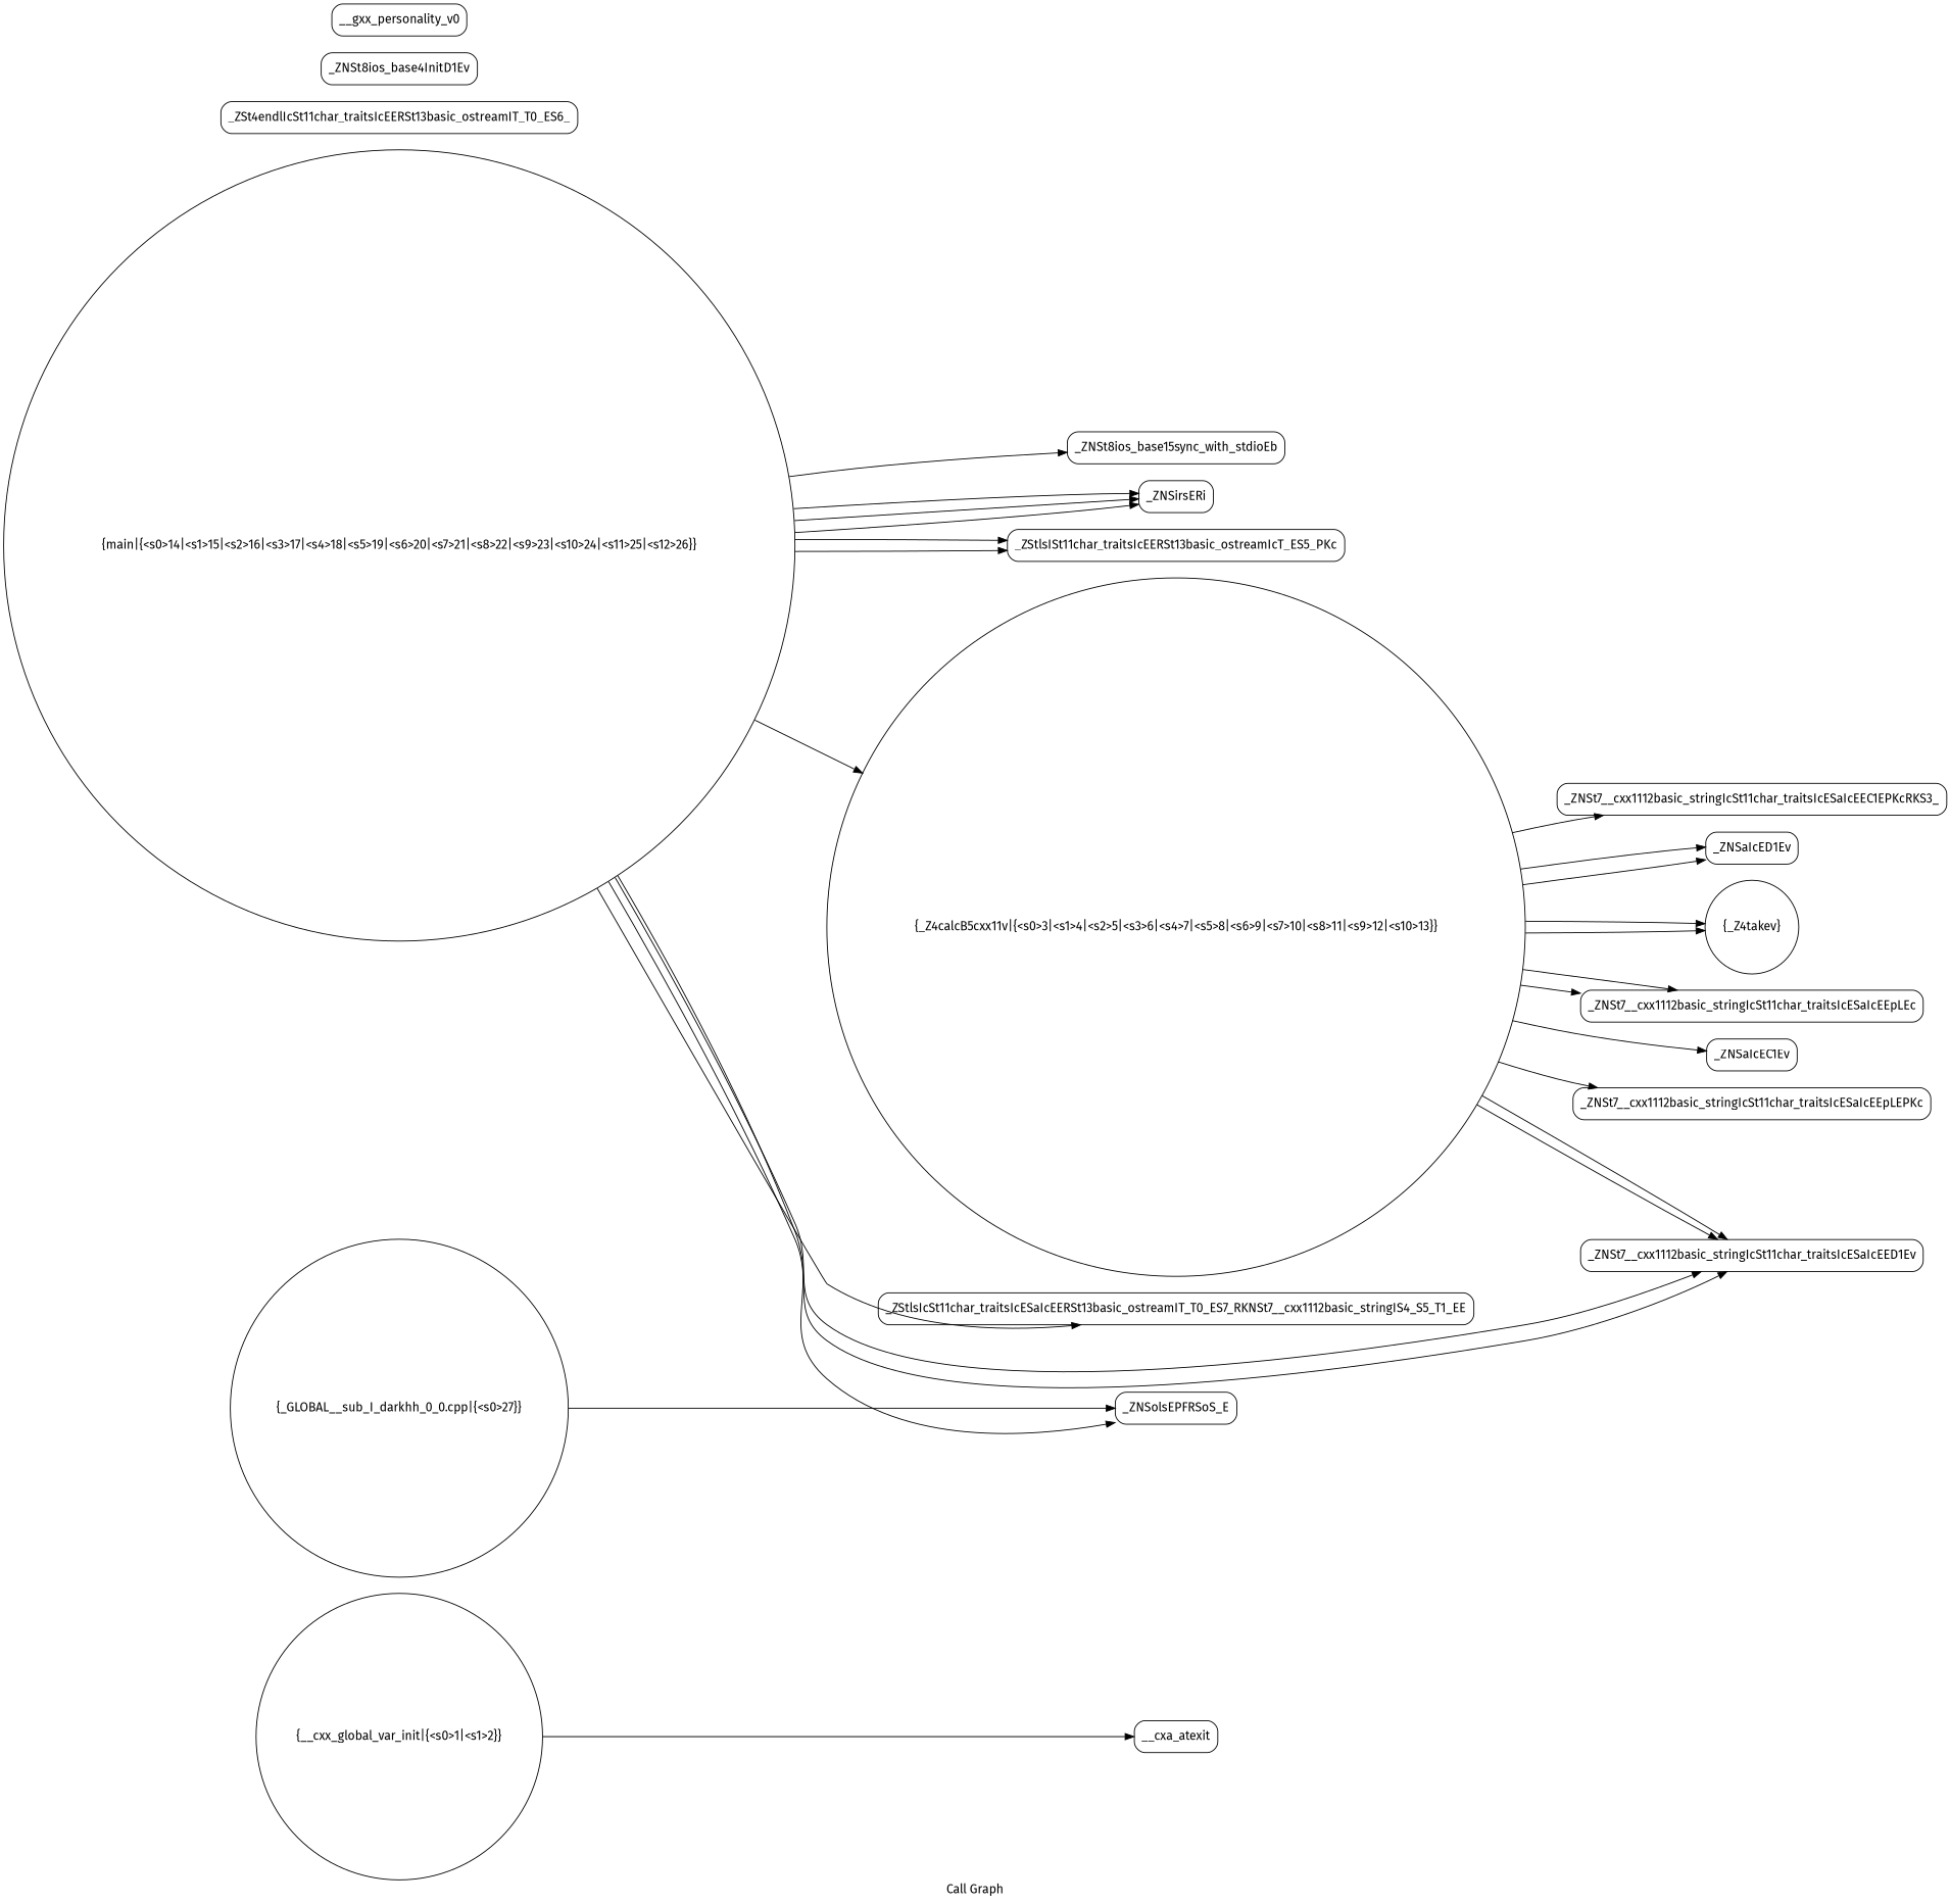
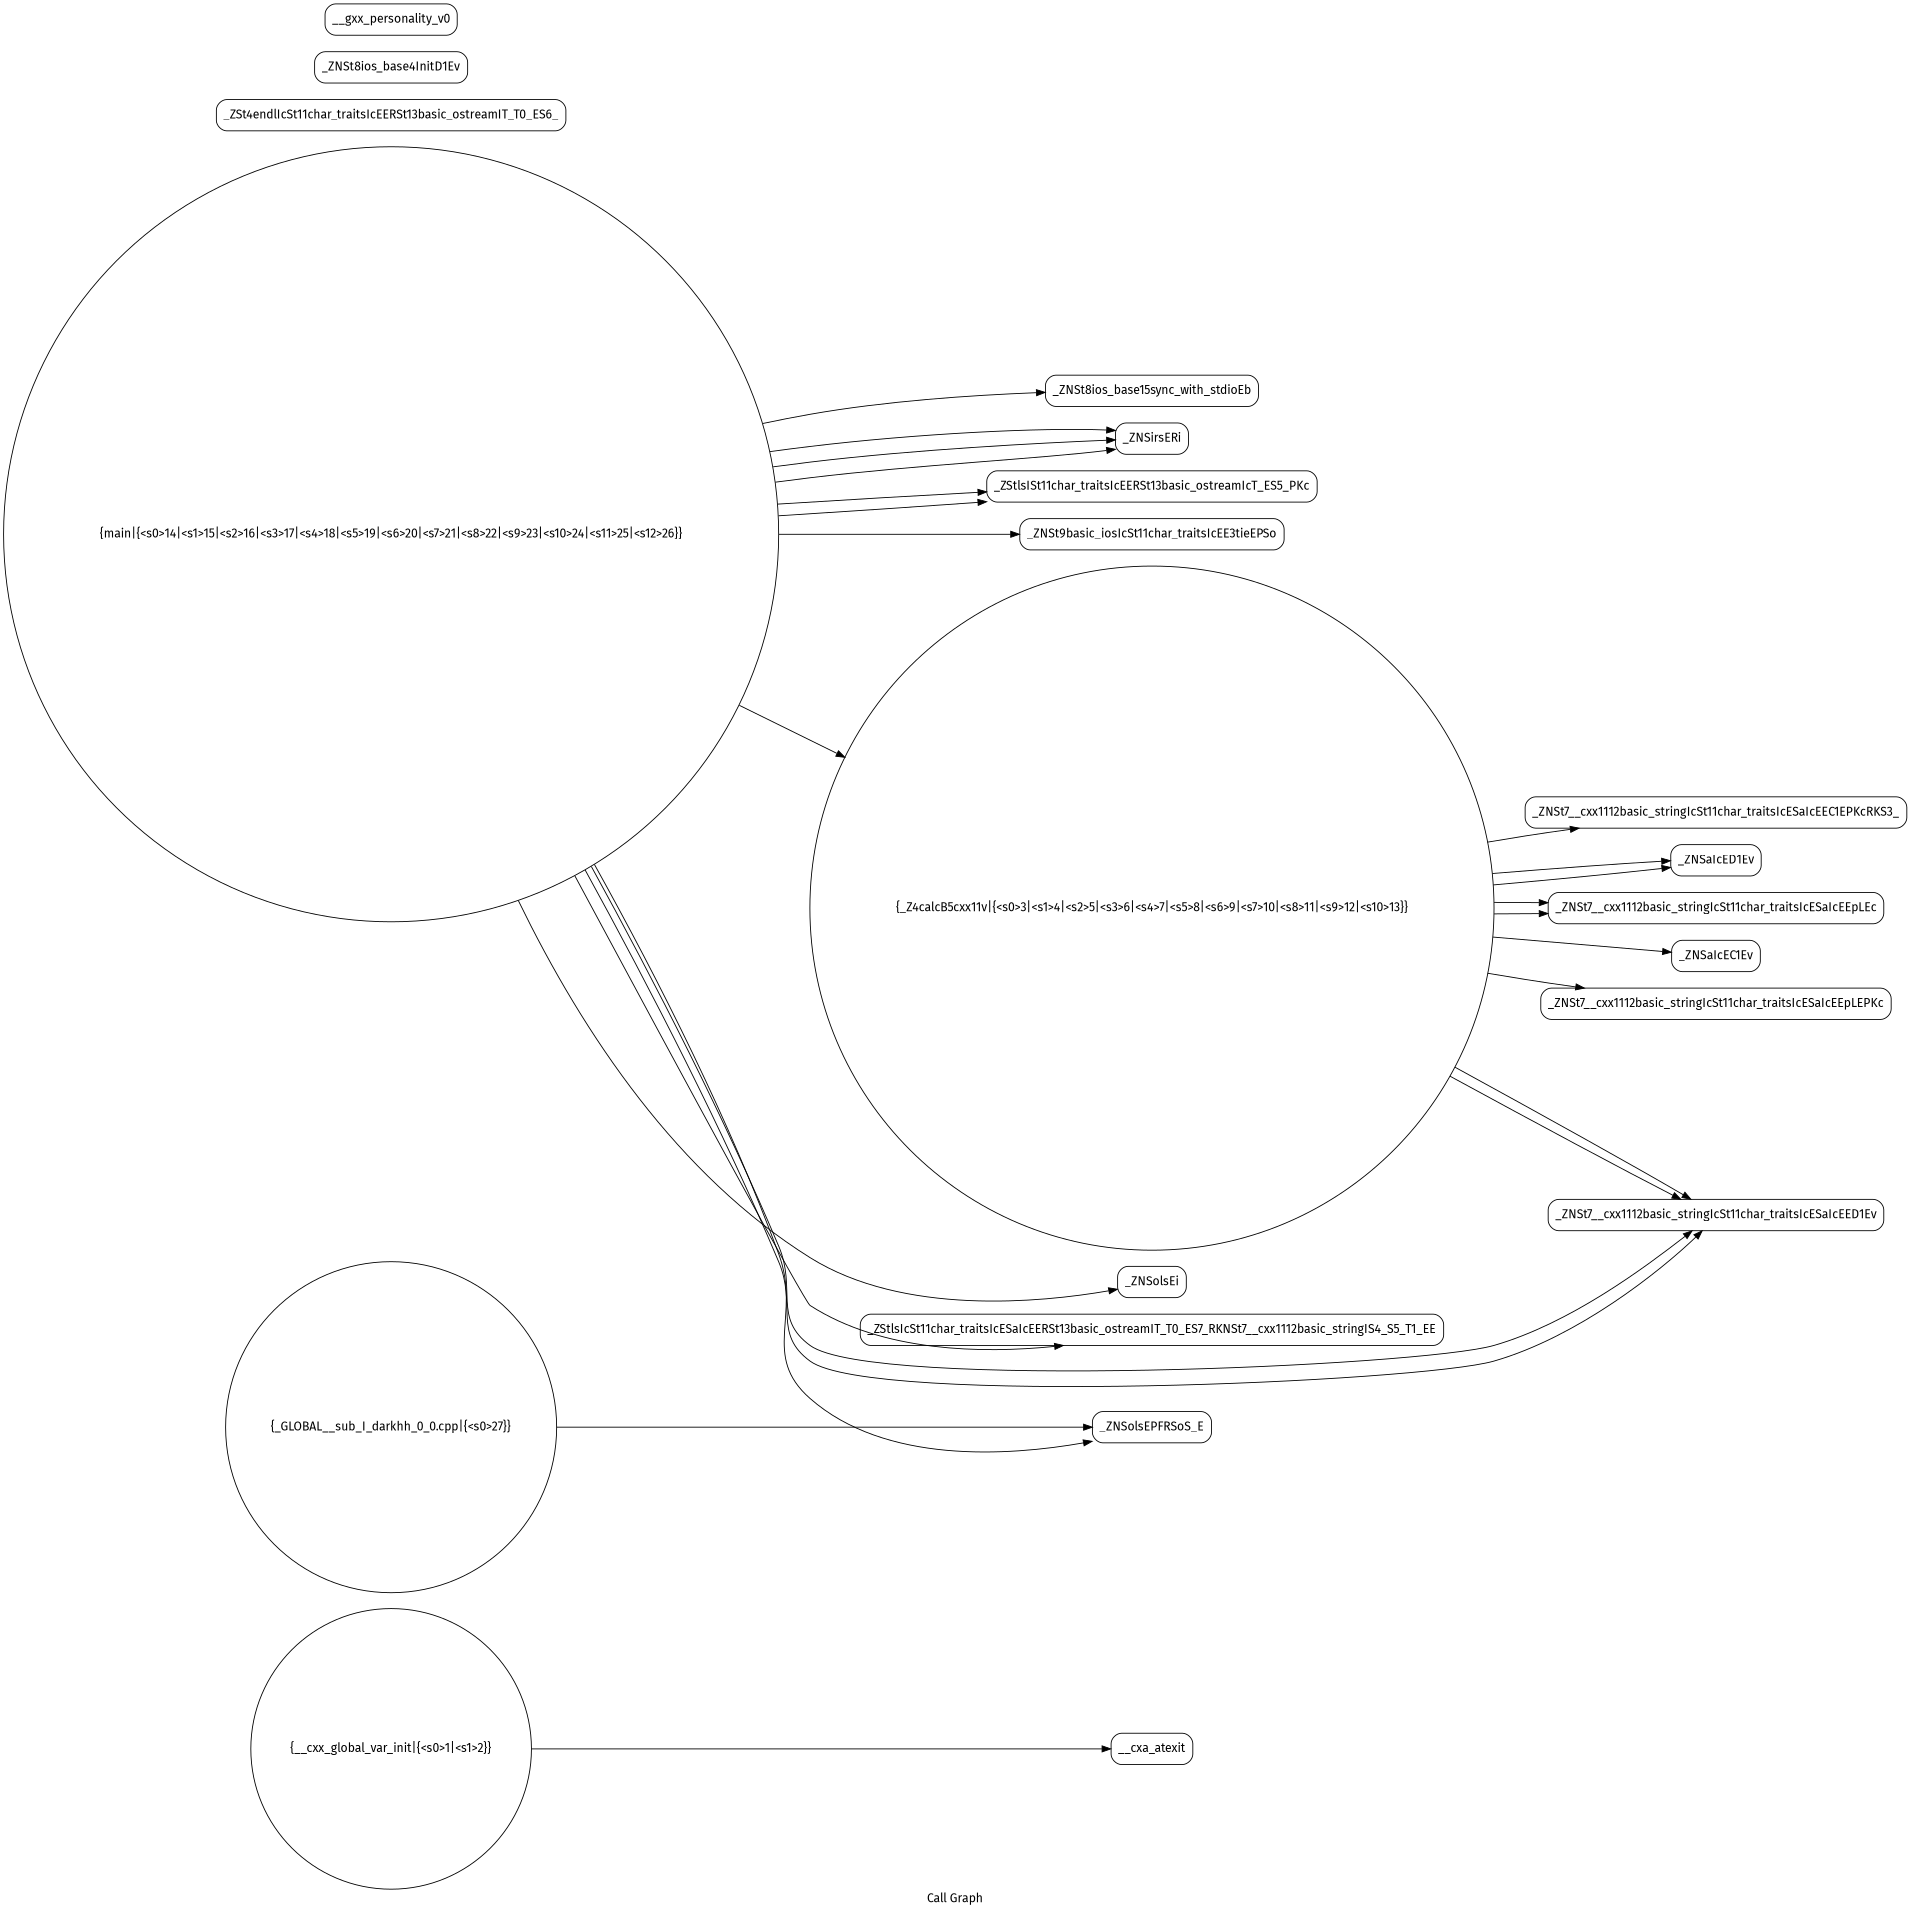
  digraph {
    fontname="Fira Sans"
    label="Call Graph"
    rankdir=LR
    node [fontname="Fira Sans" shape=Mrecord]
    edge [color=black fontname="Fira Sans" tailport=s1]
    n1 [label="{__cxx_global_var_init|{<s0>1|<s1>2}}" shape=circle]
    n2 [label="{__cxa_atexit}"]
    n3 [label="{_ZNSt7__cxx1112basic_stringIcSt11char_traitsIcESaIcEEC1EPKcRKS3_}"]
    n4 [label="{_ZNSt8ios_base15sync_with_stdioEb}"]
    n5 [label="{_ZSt4endlIcSt11char_traitsIcEERSt13basic_ostreamIT_T0_ES6_}"]
    n6 [label="{_ZNSt8ios_base4InitD1Ev}"]
    n7 [label="{_ZNSaIcED1Ev}"]
    n8 [label="{_ZNSirsERi}"]
-   n9 [label="{_Z4takev}" shape=circle]
    n10 [label="{_ZNSt7__cxx1112basic_stringIcSt11char_traitsIcESaIcEEpLEc}"]
    n11 [label="{_ZStlsISt11char_traitsIcEERSt13basic_ostreamIcT_ES5_PKc}"]
    n12 [label="{_ZNSaIcEC1Ev}"]
    n13 [label="{main|{<s0>14|<s1>15|<s2>16|<s3>17|<s4>18|<s5>19|<s6>20|<s7>21|<s8>22|<s9>23|<s10>24|<s11>25|<s12>26}}" shape=circle]
+   n14 [label="{_ZNSt9basic_iosIcSt11char_traitsIcEE3tieEPSo}"]
    n15 [label="{_Z4calcB5cxx11v|{<s0>3|<s1>4|<s2>5|<s3>6|<s4>7|<s5>8|<s6>9|<s7>10|<s8>11|<s9>12|<s10>13}}" shape=circle]
+   n16 [label="{_ZNSolsEi}"]
    n17 [label="{_ZStlsIcSt11char_traitsIcESaIcEERSt13basic_ostreamIT_T0_ES7_RKNSt7__cxx1112basic_stringIS4_S5_T1_EE}"]
    n18 [label="{_ZNSolsEPFRSoS_E}"]
    n19 [label="{_ZNSt7__cxx1112basic_stringIcSt11char_traitsIcESaIcEED1Ev}"]
    n20 [label="{_ZNSt7__cxx1112basic_stringIcSt11char_traitsIcESaIcEEpLEPKc}"]
    n21 [label="{__gxx_personality_v0}"]
    n22 [label="{_GLOBAL__sub_I_darkhh_0_0.cpp|{<s0>27}}" shape=circle]
    n1 -> n2
    n13 -> n4 [tailport=s0]
    n13 -> n8 [tailport=s2]
    n13 -> n8 [tailport=s3]
    n13 -> n8 [tailport=s4]
    n13 -> n11 [tailport=s6]
    n13 -> n11 [tailport=s8]
+   n13 -> n14
    n13 -> n15 [tailport=s5]
+   n13 -> n16 [tailport=s7]
    n13 -> n17 [tailport=s9]
    n13 -> n18 [tailport=s10]
    n13 -> n19 [tailport=s11]
    n13 -> n19 [tailport=s12]
    n15 -> n3
    n15 -> n7 [tailport=s2]
    n15 -> n7 [tailport=s3]
-   n15 -> n9 [tailport=s5]
-   n15 -> n9 [tailport=s7]
    n15 -> n10 [tailport=s6]
    n15 -> n10 [tailport=s8]
    n15 -> n12 [tailport=s0]
    n15 -> n19 [tailport=s9]
    n15 -> n19 [tailport=s10]
    n15 -> n20 [tailport=s4]
    n22 -> n18 [tailport=s0]
  }
